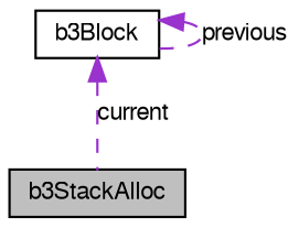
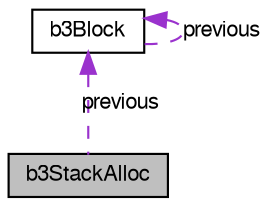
  digraph {
    node [color=black fontname=FreeSans fontsize=10 shape=record]
    edge [color=darkorchid3 dir=back fontname=FreeSans fontsize=10 labelfontname=FreeSans labelfontsize=10 style=dashed]
    n1 [fillcolor=grey75 fontcolor=black height=0.2 label=b3StackAlloc style=filled width=0.4]
    n2 [height=0.2 label=b3Block width=0.4]
-   n2 -> n1 [label=current]
+   n2 -> n1 [label=previous]
    n2 -> n2 [label=previous]
  }
